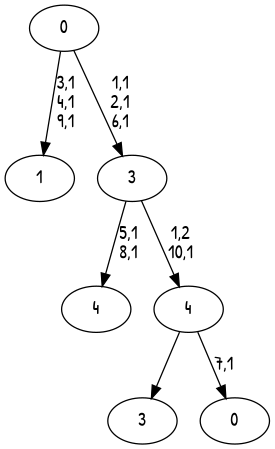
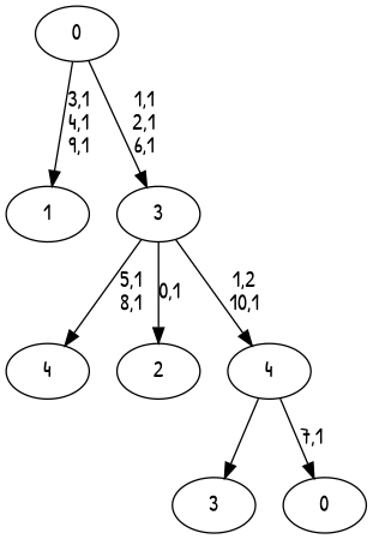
  digraph {
    fontname="Patrick Hand"
    node [fontname="Patrick Hand"]
    edge [fontname="Patrick Hand"]
    n1 [label=4]
    n2 [label=3]
+   n3 [label=2]
    n4 [label=1]
    n5 [label=0]
    4
    3
    0
    4 -> n2
    4 -> n5 [label="7,1"]
    3 -> n1 [label="5,1\n8,1"]
+   3 -> n3 [label="0,1"]
    3 -> 4 [label="1,2\n10,1"]
    0 -> n4 [label="3,1\n4,1\n9,1"]
    0 -> 3 [label="1,1\n2,1\n6,1"]
  }
